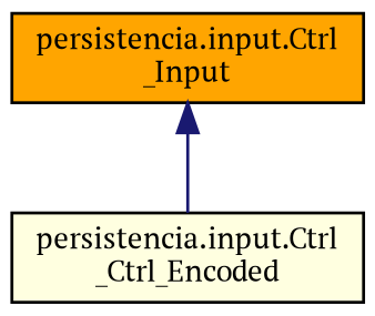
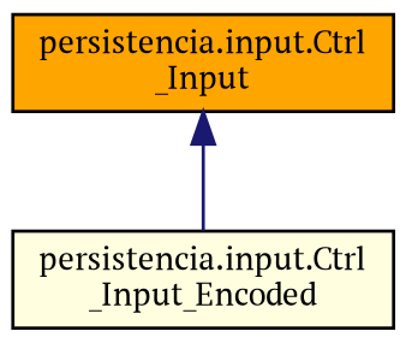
  digraph {
    fontname="PT Serif"
    node [color=black fontname="PT Serif" fontsize=10 shape=record style=filled]
-   n1 [fillcolor=lightyellow fontcolor=black height=0.2 label="persistencia.input.Ctrl\l_Ctrl_Encoded" width=0.4]
+   n1 [fillcolor=lightyellow fontcolor=black height=0.2 label="persistencia.input.Ctrl\l_Input_Encoded" width=0.4]
    n2 [fillcolor=orange height=0.2 label="persistencia.input.Ctrl\l_Input" width=0.4]
    n2 -> n1 [color=midnightblue dir=back fontname="PT Serif" fontsize=10 labelfontname=Helvetica labelfontsize=10 style=solid]
  }
